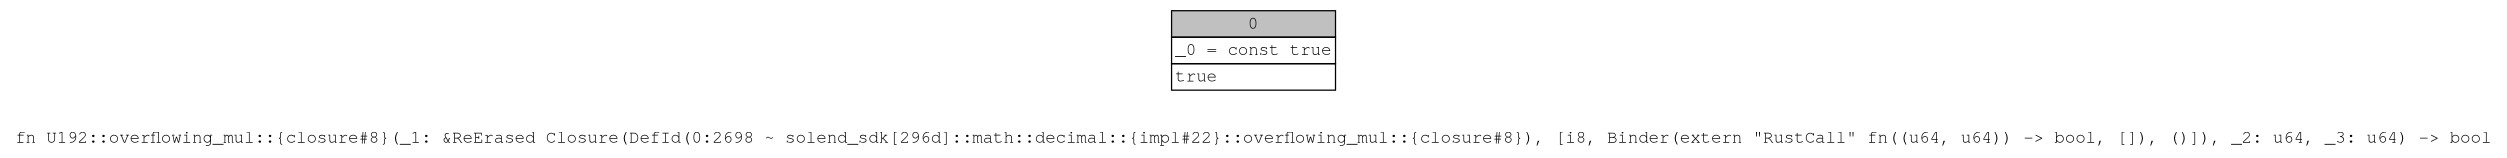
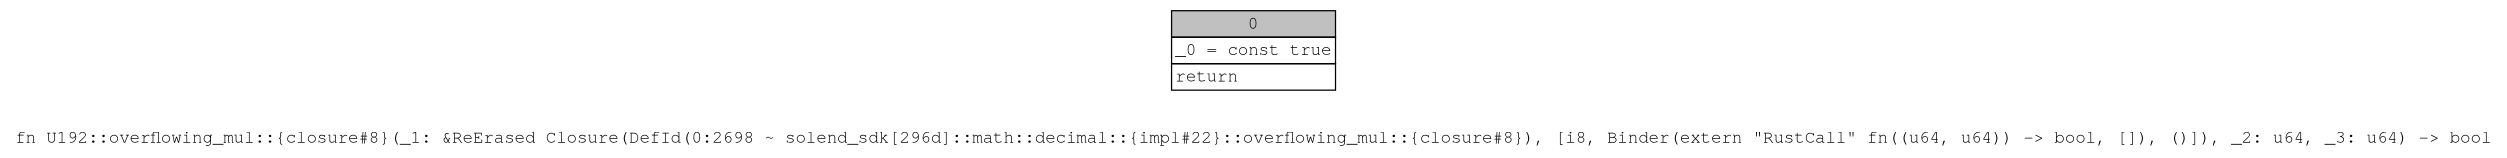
  digraph {
    fontname="Courier, monospace"
    label=<fn U192::overflowing_mul::{closure#8}(_1: &amp;ReErased Closure(DefId(0:2698 ~ solend_sdk[296d]::math::decimal::{impl#22}::overflowing_mul::{closure#8}), [i8, Binder(extern &quot;RustCall&quot; fn((u64, u64)) -&gt; bool, []), ()]), _2: u64, _3: u64) -&gt; bool<br align="left"/>>
-   n1 [fontname="Courier, monospace" label=<<table border="0" cellborder="1" cellspacing="0"><tr><td bgcolor="gray" align="center" colspan="1">0</td></tr><tr><td align="left" balign="left">_0 = const true<br/></td></tr><tr><td align="left">true</td></tr></table>> shape=none]
+   n1 [fontname="Courier, monospace" label=<<table border="0" cellborder="1" cellspacing="0"><tr><td bgcolor="gray" align="center" colspan="1">0</td></tr><tr><td align="left" balign="left">_0 = const true<br/></td></tr><tr><td align="left">return</td></tr></table>> shape=none]
  }
